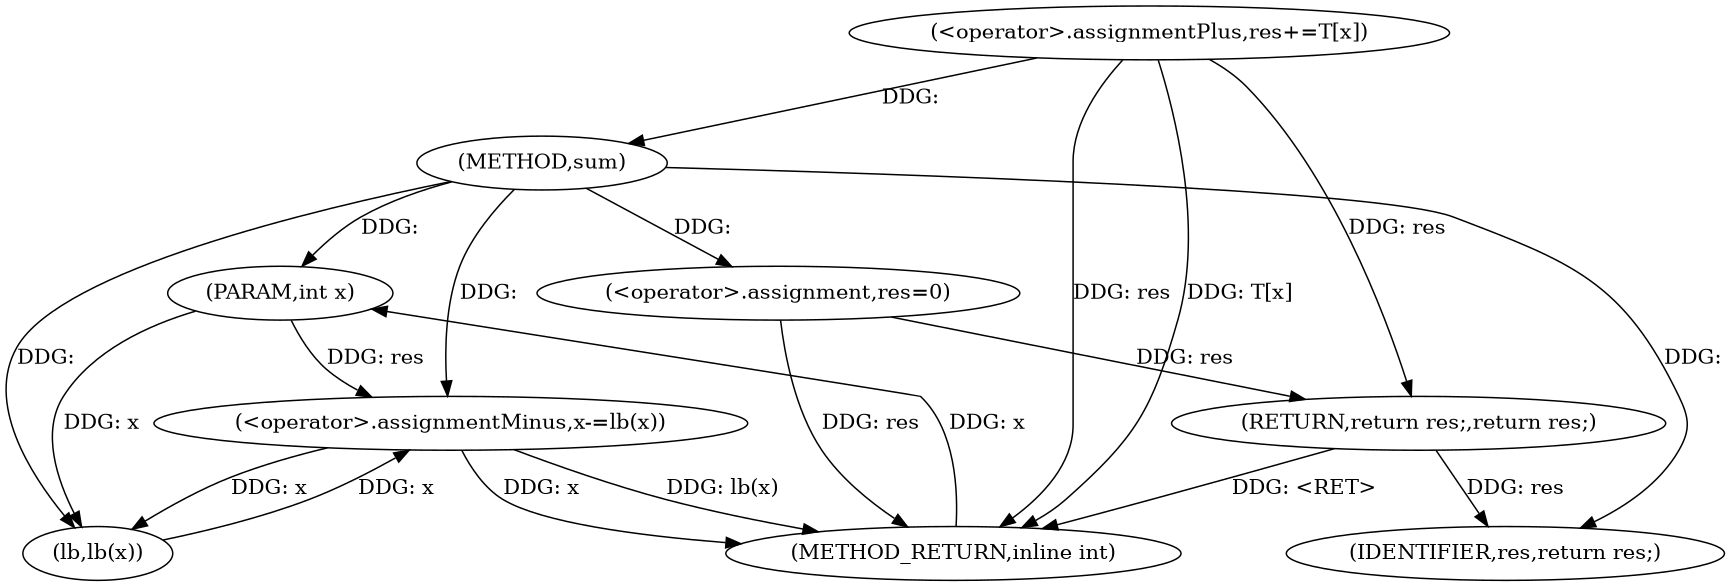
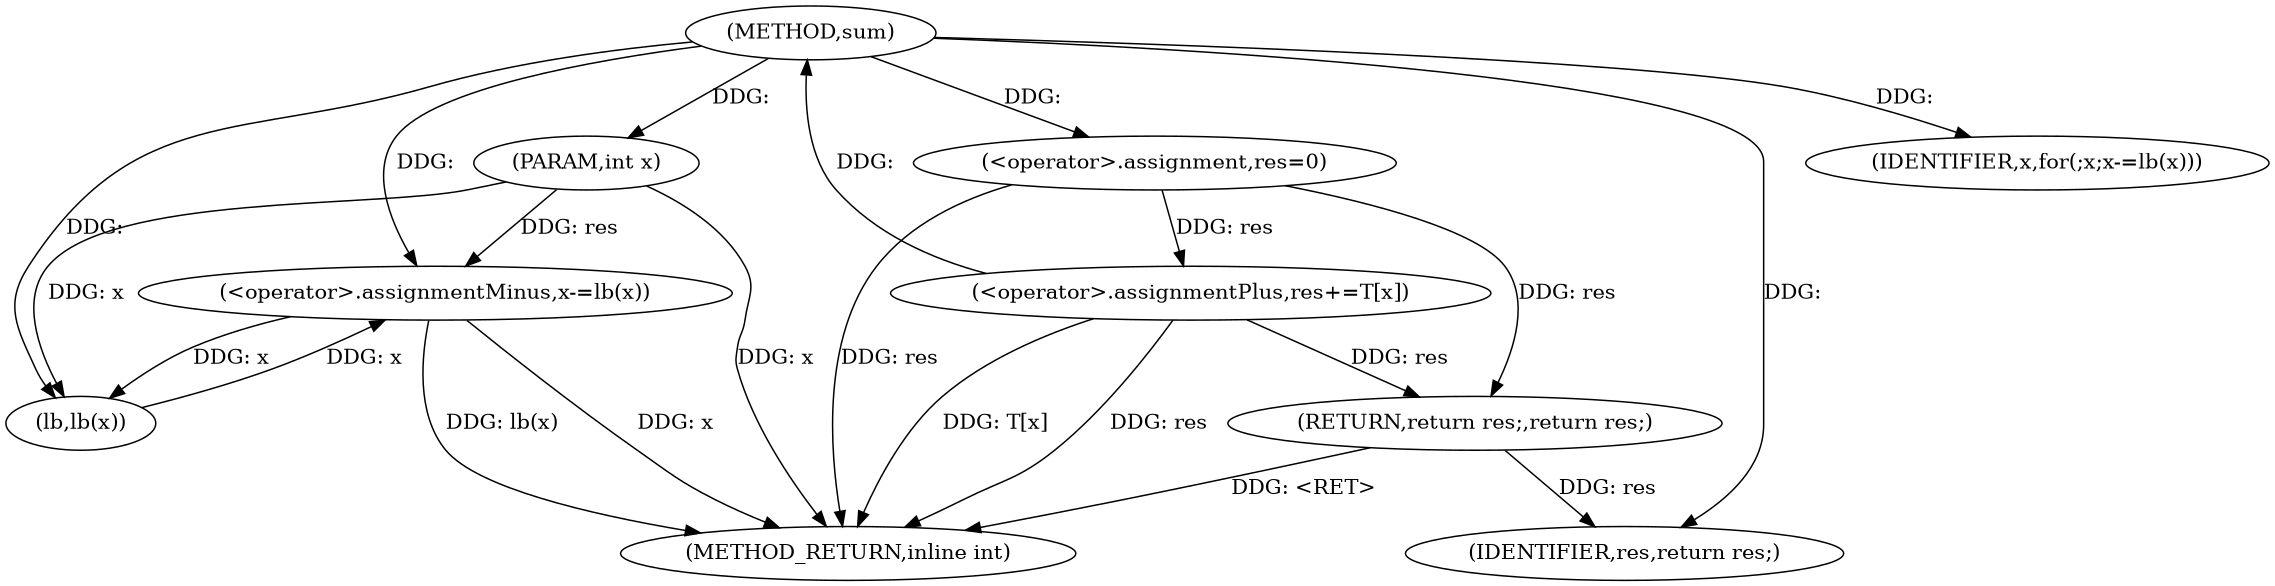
  digraph {
    n1 [label="(METHOD,sum)"]
    n2 [label="(PARAM,int x)"]
    n3 [label="(<operator>.assignment,res=0)"]
+   n4 [label="(IDENTIFIER,x,for(;x;x-=lb(x)))"]
    n5 [label="(<operator>.assignmentMinus,x-=lb(x))"]
    n6 [label="(IDENTIFIER,res,return res;)"]
    n7 [label="(lb,lb(x))"]
    n8 [label="(METHOD_RETURN,inline int)"]
    n9 [label="(<operator>.assignmentPlus,res+=T[x])"]
    n10 [label="(RETURN,return res;,return res;)"]
    n1 -> n2 [label="DDG: "]
    n1 -> n3 [label="DDG: "]
+   n1 -> n4 [label="DDG: "]
    n1 -> n5 [label="DDG: "]
    n1 -> n6 [label="DDG: "]
    n1 -> n7 [label="DDG: "]
    n2 -> n5 [label="DDG: res"]
    n2 -> n7 [label="DDG: x"]
-   n8 -> n2 [label="DDG: x"]
+   n2 -> n8 [label="DDG: x"]
    n3 -> n8 [label="DDG: res"]
+   n3 -> n9 [label="DDG: res"]
    n3 -> n10 [label="DDG: res"]
    n5 -> n7 [label="DDG: x"]
    n5 -> n8 [label="DDG: x"]
    n5 -> n8 [label="DDG: lb(x)"]
    n7 -> n5 [label="DDG: x"]
    n9 -> n1 [label="DDG: "]
    n9 -> n8 [label="DDG: res"]
    n9 -> n8 [label="DDG: T[x]"]
    n9 -> n10 [label="DDG: res"]
    n10 -> n6 [label="DDG: res"]
    n10 -> n8 [label="DDG: <RET>"]
  }
